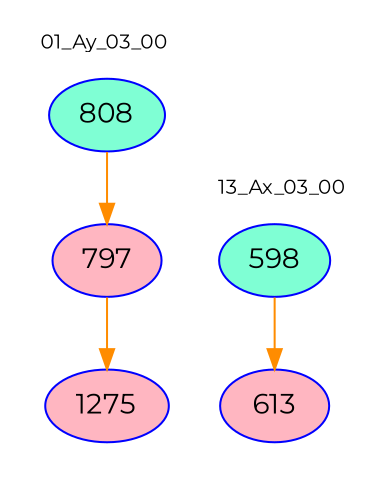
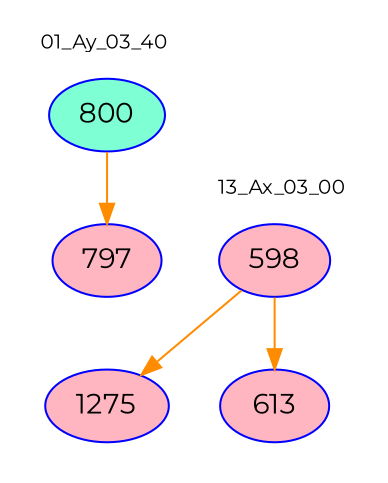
  digraph {
    fontname=Montserrat
    node [color=blue fillcolor=lightpink fontname=Montserrat style=filled]
    edge [color=darkorange fontname=Montserrat]
-   n1 [fillcolor=aquamarine label=808]
+   n1 [fillcolor=aquamarine label=800]
    n2 [label=797]
    n3 [label=1275]
-   n4 [fillcolor=aquamarine label=598]
+   n4 [label=598]
    n5 [label=613]
    subgraph cluster_1 {
      color=white
      fontsize=10
-     label="01_Ay_03_00"
+     label="01_Ay_03_40"
      n1
      n2
      n3
    }
    subgraph cluster_2 {
      color=white
      fontsize=10
      label="13_Ax_03_00"
      n4
      n5
    }
    n1 -> n2
-   n2 -> n3
+   n4 -> n3
    n4 -> n5
  }
